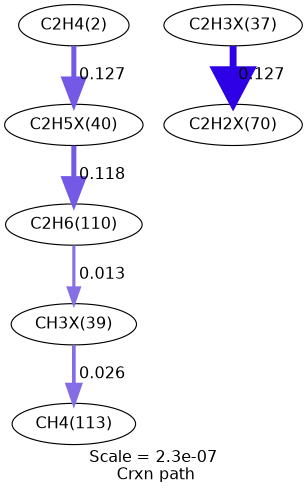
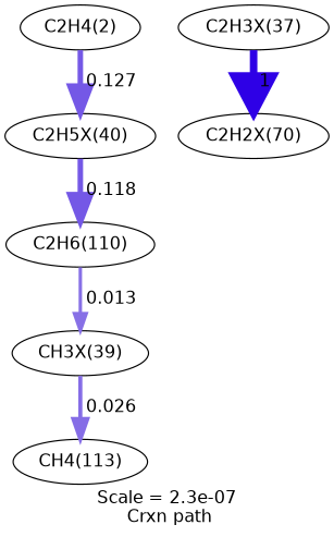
  digraph {
    fontname=Helvetica
    label="Scale = 2.3e-07\l Crxn path"
    node [fontname=Helvetica]
    edge [arrowsize=2.19 fontname=Helvetica]
    n1 [label="C2H4(2)"]
    n2 [label="C2H5X(40)"]
    n3 [label="C2H3X(37)"]
    n4 [label="C2H2X(70)"]
    n5 [label="C2H6(110)"]
    n6 [label="CH3X(39)"]
    n7 [label="CH4(113)"]
    n1 -> n2 [color="0.7, 0.617, 0.9" label=" 0.127" style="setlinewidth(4.38)"]
    n2 -> n5 [color="0.7, 0.618, 0.9" label=" 0.118" style="setlinewidth(4.39)"]
-   n3 -> n4 [arrowsize=3 color="0.7, 1.5, 0.9" label=" 0.127" style="setlinewidth(6)"]
+   n3 -> n4 [arrowsize=3 color="0.7, 1.5, 0.9" label=" 1" style="setlinewidth(6)"]
    n5 -> n6 [arrowsize=1.36 color="0.7, 0.513, 0.9" label=" 0.013" style="setlinewidth(2.72)"]
    n6 -> n7 [arrowsize=1.62 color="0.7, 0.526, 0.9" label=" 0.026" style="setlinewidth(3.24)"]
  }
